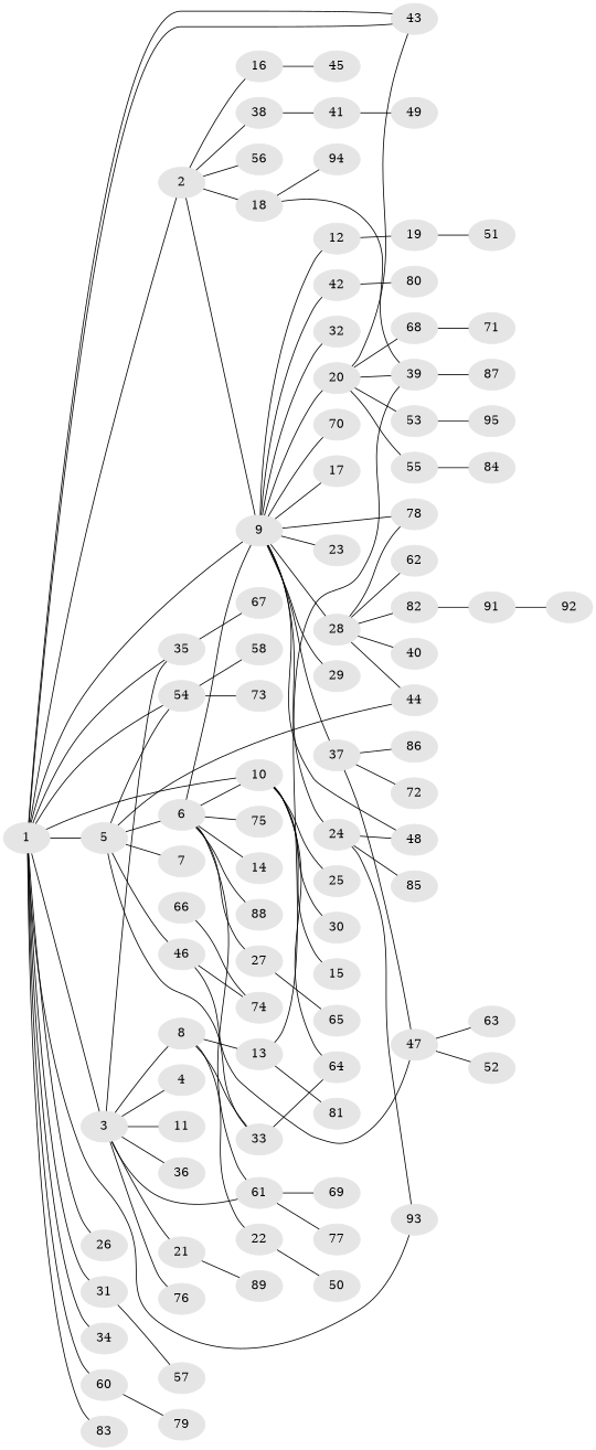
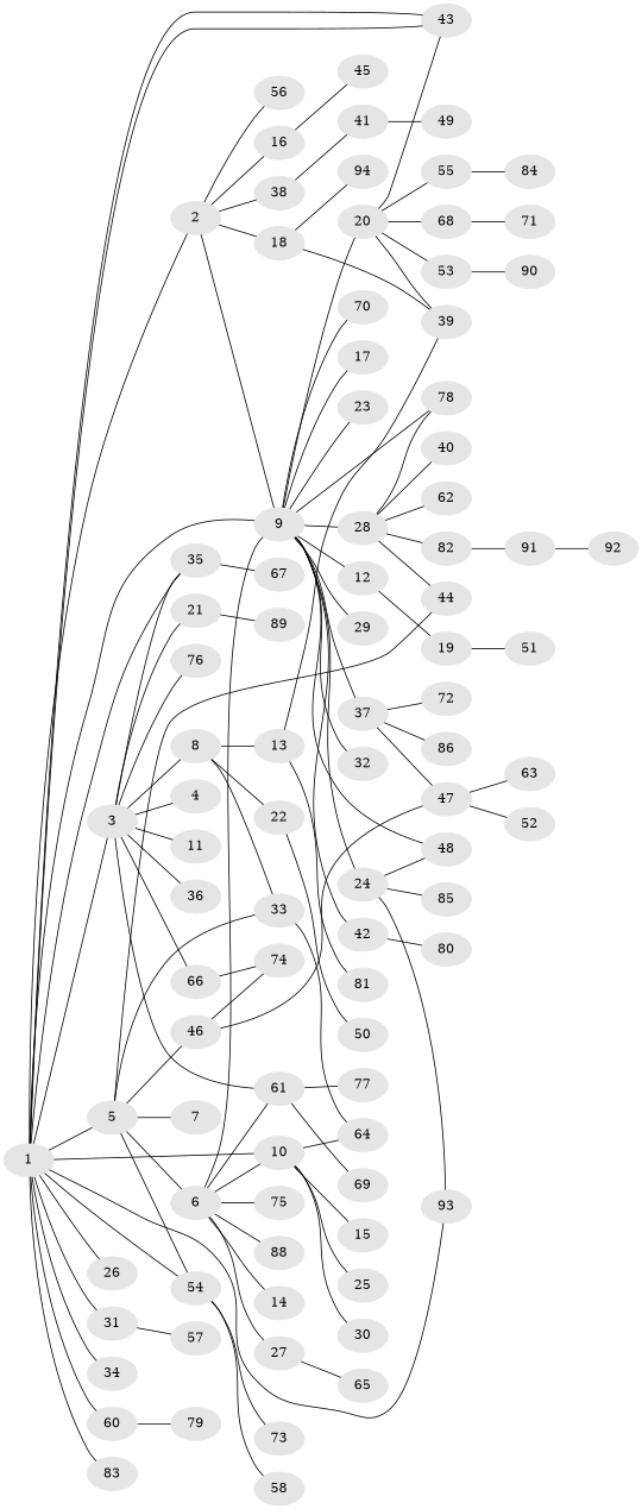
  graph {
    rankdir=LR
    node [color=gray90 style=filled]
    1
    2
    3
    5
    9
    10
    26
    31
    34
    35
    43
    54
    60
    83
    93
    16
    18
    38
    56
    4
    8
    11
    21
    36
    61
    66
    76
    33
    6
    7
    44
    46
    12
    17
    20
    23
    24
    28
    29
    32
    37
    42
    48
    70
    78
    15
    25
    30
    64
    57
    67
    58
    73
    79
    45
    39
    94
    41
    13
    22
    81
    89
    69
    77
    74
    14
    27
    75
    88
    47
    65
    50
    19
    53
    55
    68
    85
    40
    62
    82
    72
    86
    80
    51
-   87
-   90 [label=95]
+   90
    84
    71
    91
    52
    63
    49
    92
    1 -- 2
    1 -- 3
    1 -- 5
    1 -- 9
    1 -- 10
    1 -- 26
    1 -- 31
    1 -- 34
    1 -- 35
    1 -- 43
    1 -- 43
    1 -- 54
    1 -- 60
    1 -- 83
    1 -- 93
    2 -- 9
    2 -- 16
    2 -- 18
    2 -- 38
    2 -- 56
    3 -- 35
    3 -- 4
    3 -- 8
    3 -- 11
    3 -- 21
    3 -- 36
    3 -- 61
+   3 -- 66
    3 -- 76
    5 -- 54
    5 -- 33
    5 -- 6
    5 -- 7
    5 -- 44
    5 -- 46
    9 -- 12
    9 -- 17
    9 -- 20
    9 -- 23
    9 -- 24
    9 -- 28
    9 -- 29
    9 -- 32
    9 -- 37
    9 -- 42
    9 -- 48
    9 -- 70
    9 -- 78
    10 -- 15
    10 -- 25
    10 -- 30
    10 -- 64
    31 -- 57
    35 -- 67
    54 -- 58
    54 -- 73
    60 -- 79
    16 -- 45
    18 -- 39
    18 -- 94
    38 -- 41
    8 -- 33
    8 -- 13
    8 -- 22
    21 -- 89
    61 -- 69
    61 -- 77
    66 -- 74
    33 -- 64
    6 -- 9
    6 -- 10
    6 -- 61
    6 -- 14
    6 -- 27
    6 -- 75
    6 -- 88
    46 -- 74
    46 -- 47
    12 -- 19
    20 -- 43
    20 -- 39
    20 -- 53
    20 -- 55
    20 -- 68
    24 -- 93
    24 -- 48
    24 -- 85
    28 -- 44
    28 -- 78
    28 -- 40
    28 -- 62
    28 -- 82
    37 -- 47
    37 -- 72
    37 -- 86
    42 -- 80
-   39 -- 87
    41 -- 49
    13 -- 39
    13 -- 81
    22 -- 50
    27 -- 65
    47 -- 52
    47 -- 63
    19 -- 51
    53 -- 90
    55 -- 84
    68 -- 71
    82 -- 91
    91 -- 92
  }
